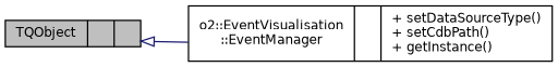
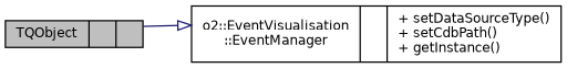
  digraph {
    rankdir=LR
    node [color=black fontname=Helvetica fontsize=10 shape=record]
    n1 [fillcolor=grey75 fontcolor=black height=0.2 label="{TQObject\n||}" style=filled width=0.4]
    n2 [height=0.2 label="{o2::EventVisualisation\l::EventManager\n||+ setDataSourceType()\l+ setCdbPath()\l+ getInstance()\l}" width=0.4]
-   n1 -> n2 [arrowtail=onormal color=midnightblue dir=back fontname=Helvetica fontsize=10 labelfontname=Helvetica labelfontsize=10 style=solid]
+   n2 -> n1 [arrowtail=onormal color=midnightblue dir=back fontname=Helvetica fontsize=10 labelfontname=Helvetica labelfontsize=10 style=solid]
  }
